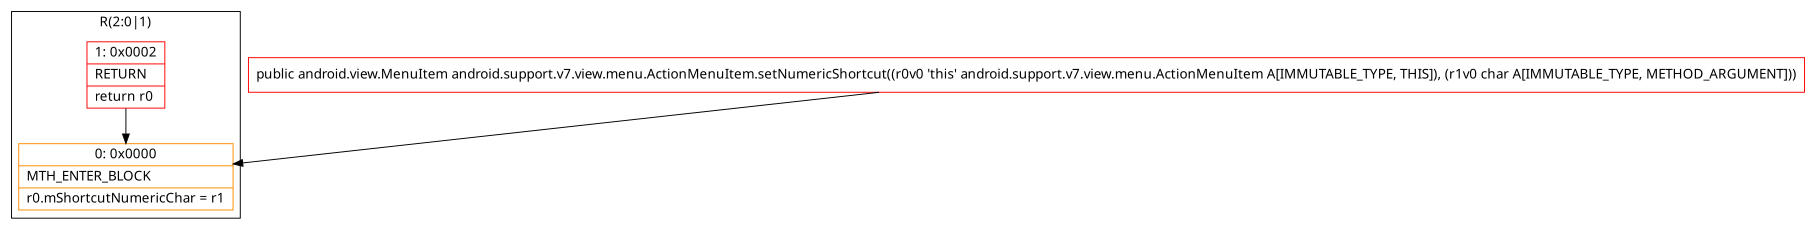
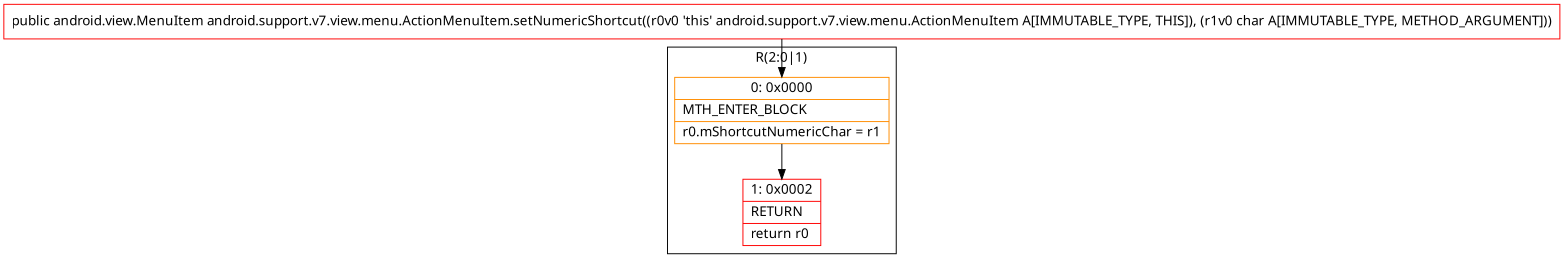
  digraph {
    fontname="Noto Sans"
    node [color=red shape=record fontname="Noto Sans"]
    edge [style=solid fontname="Noto Sans"]
    n1 [color=darkorange label="{0\:\ 0x0000|MTH_ENTER_BLOCK\l|r0.mShortcutNumericChar = r1\l}"]
    n2 [label="{1\:\ 0x0002|RETURN\l|return r0\l}"]
    n3 [label="{public android.view.MenuItem android.support.v7.view.menu.ActionMenuItem.setNumericShortcut((r0v0 'this' android.support.v7.view.menu.ActionMenuItem A[IMMUTABLE_TYPE, THIS]), (r1v0 char A[IMMUTABLE_TYPE, METHOD_ARGUMENT])) }"]
    subgraph cluster_1 {
      label="R(2:0|1)"
      n1
      n2
    }
-   n2 -> n1
+   n1 -> n2
    n3 -> n1
  }
